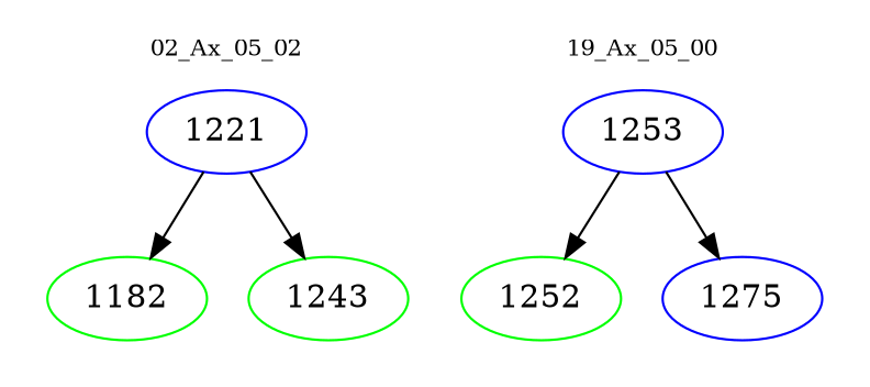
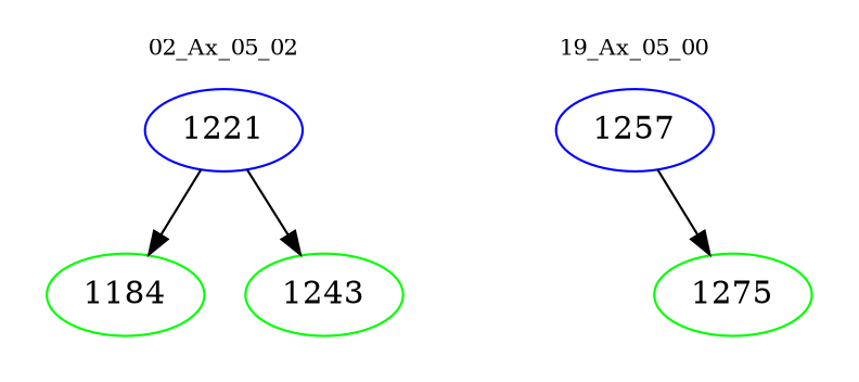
  digraph {
    node [color=blue]
    edge [color=black]
    n1 [label=1221]
-   n2 [color=green label=1182]
+   n2 [color=green label=1184]
    n3 [color=green label=1243]
-   n4 [label=1253]
-   n5 [color=green label=1252]
-   n6 [label=1275]
+   n4 [label=1257]
+   n6 [color=green label=1275]
    subgraph cluster_1 {
      color=white
      fontsize=10
      label="02_Ax_05_02"
      n1
      n2
      n3
    }
    subgraph cluster_2 {
      color=white
      fontsize=10
      label="19_Ax_05_00"
      n4
-     n5
      n6
    }
    n1 -> n2
    n1 -> n3
-   n4 -> n5
    n4 -> n6
  }
